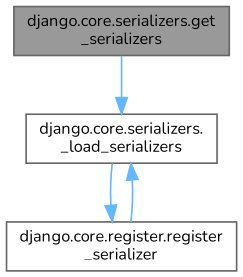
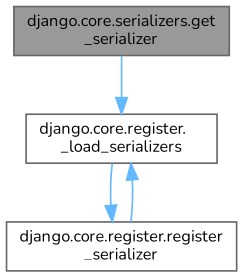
  digraph {
    fontname=Nunito
    rankdir=TB
    node [color=grey40 fillcolor=white fontname=Nunito fontsize=10 shape=box style=filled]
    edge [color=steelblue1 fontname=Nunito fontsize=10 labelfontname=Helvetica labelfontsize=10 style=solid]
-   n1 [color=gray40 fillcolor=grey60 fontcolor=black height=0.2 label="django.core.serializers.get\l_serializers" width=0.4]
-   n2 [height=0.2 label="django.core.serializers.\l_load_serializers" width=0.4]
+   n1 [color=gray40 fillcolor=grey60 fontcolor=black height=0.2 label="django.core.serializers.get\l_serializer" width=0.4]
+   n2 [height=0.2 label="django.core.register.\l_load_serializers" width=0.4]
    n3 [height=0.2 label="django.core.register.register\l_serializer" width=0.4]
    n1 -> n2
    n2 -> n3
    n3 -> n2
  }
